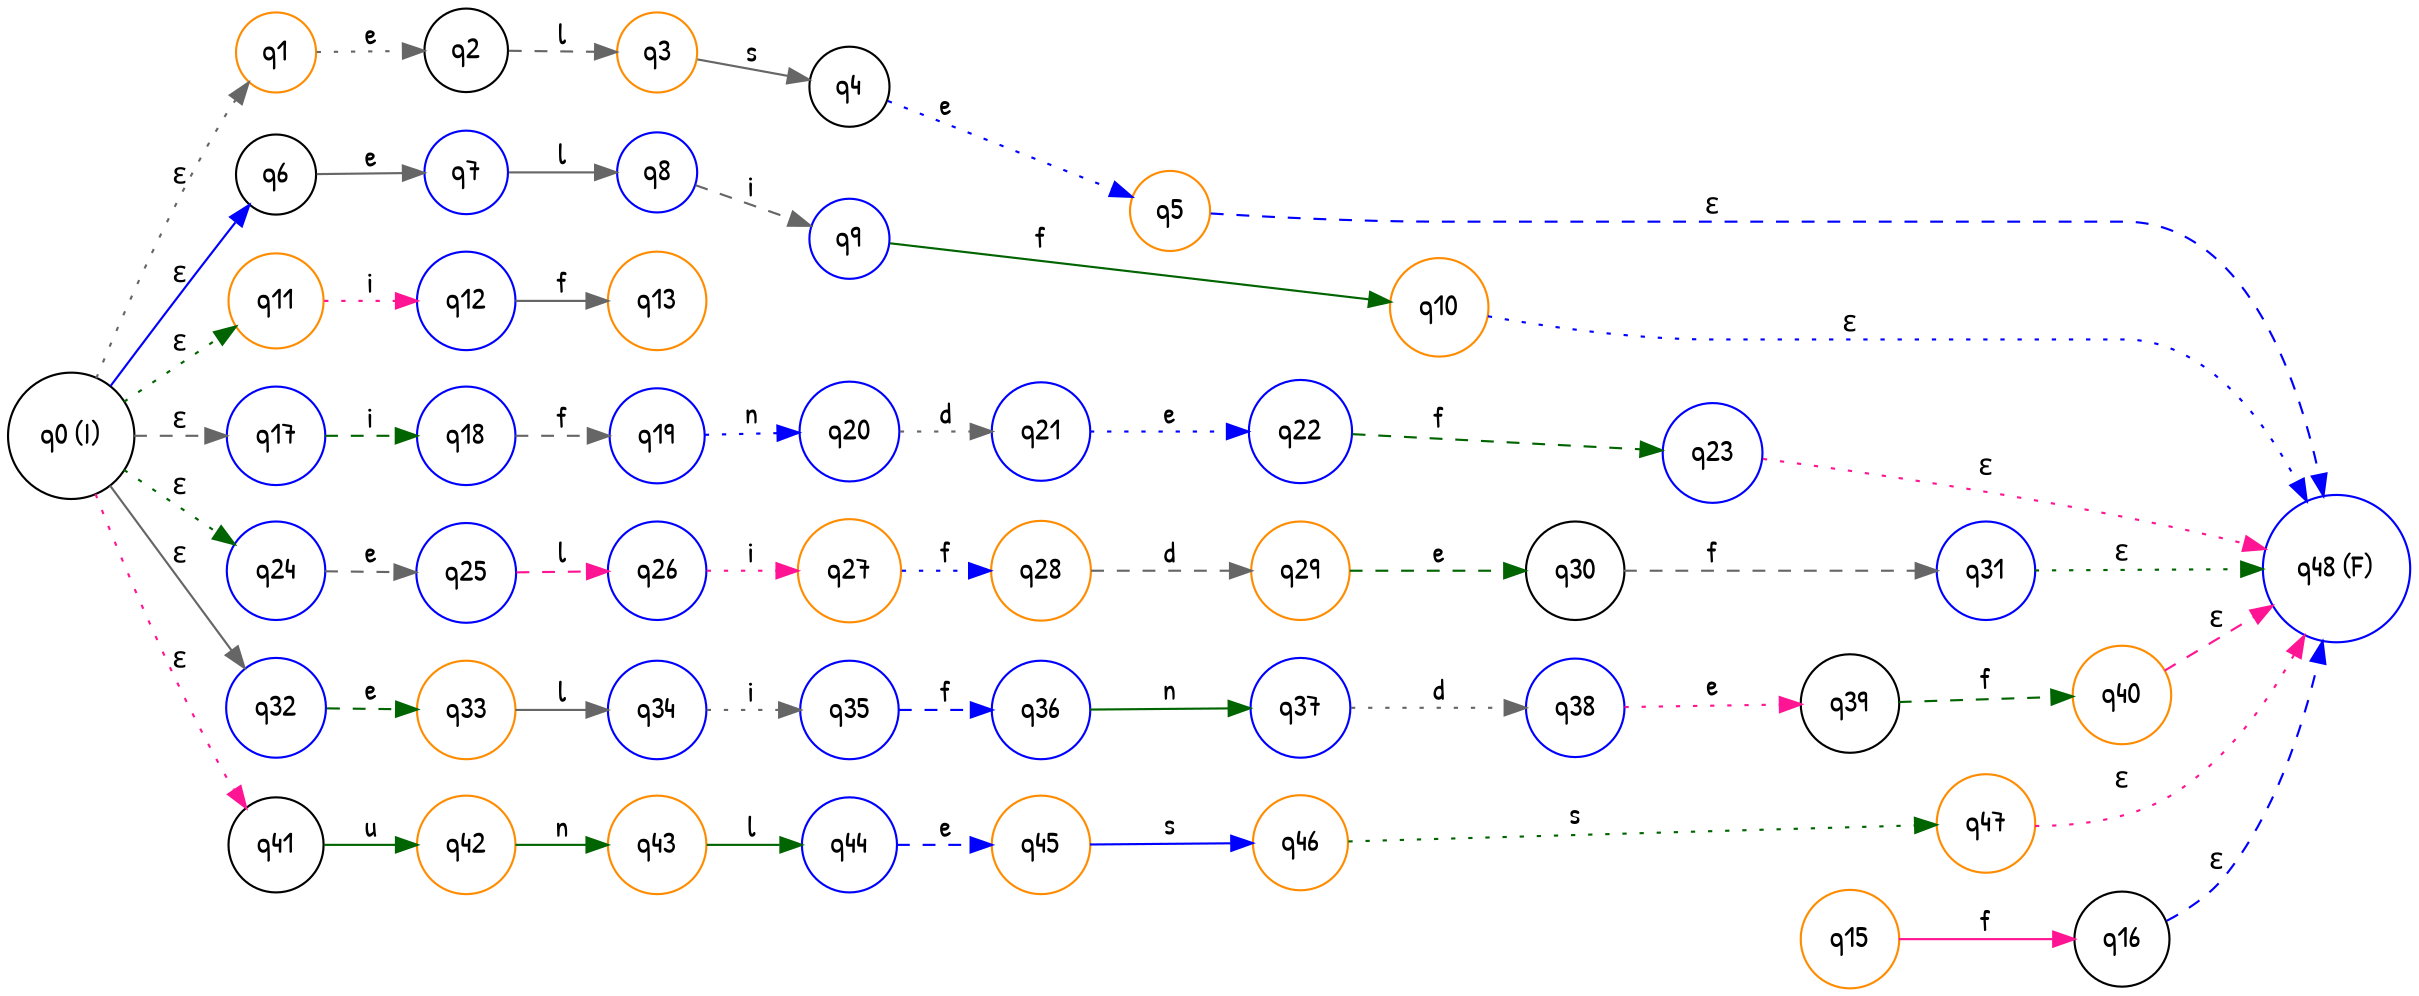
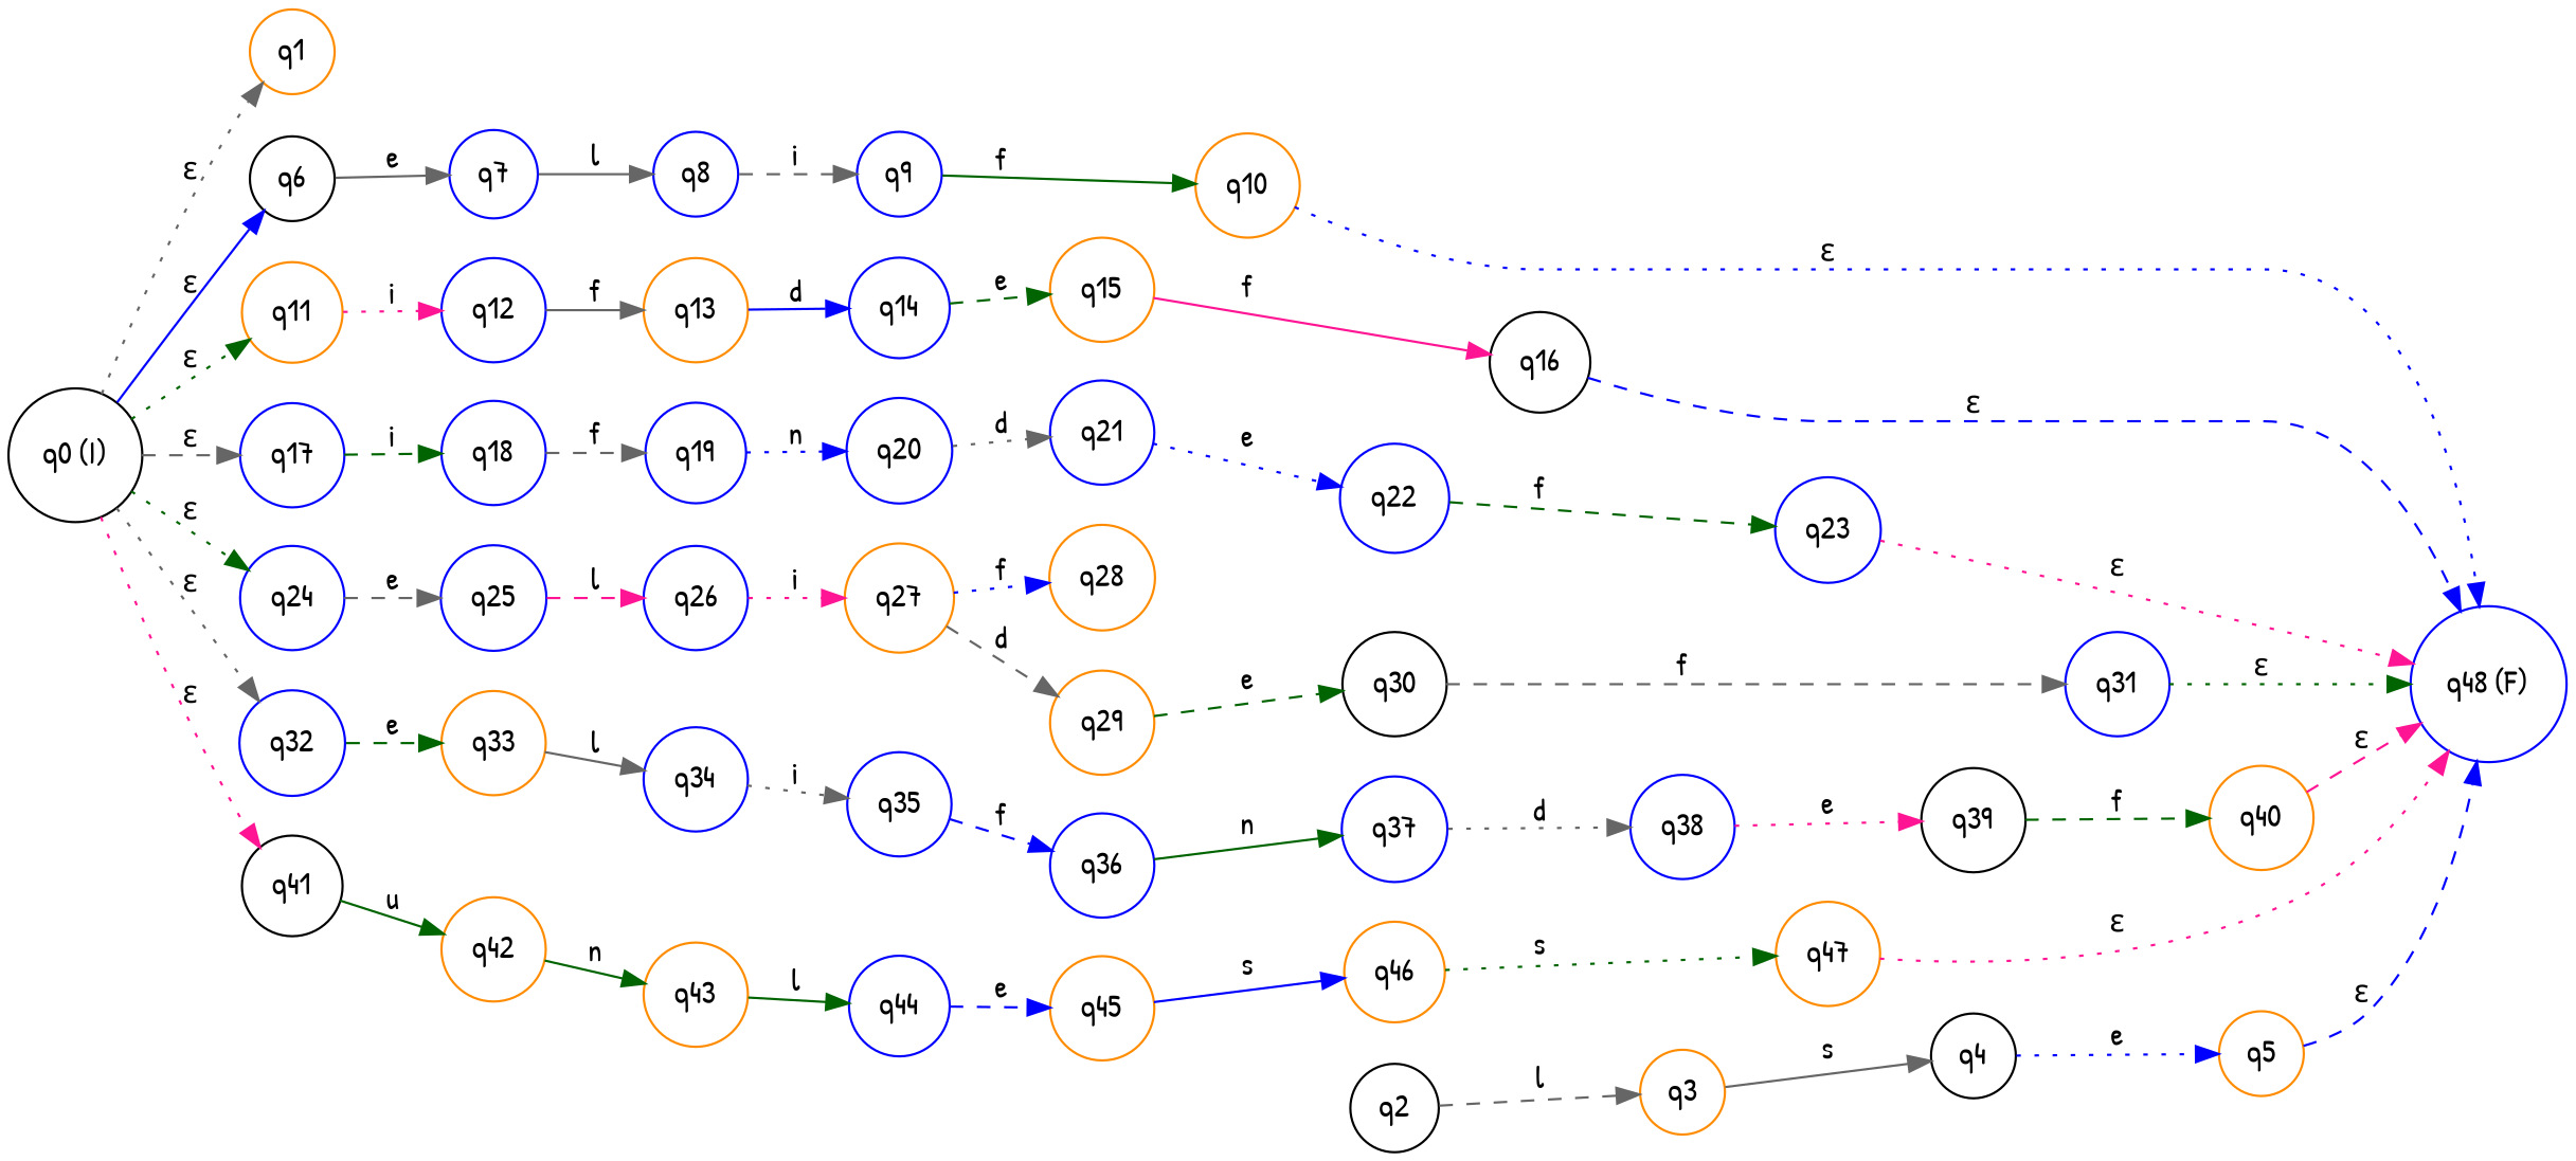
  digraph {
    fontname="Patrick Hand"
    rankdir=LR
    node [color=blue fontname="Patrick Hand" shape=circle]
    edge [color=gray40 fontname="Patrick Hand" style=dotted]
    n1 [color=black label="q0 (I)"]
    n2 [color=darkorange label=q1]
    n3 [color=black label=q6]
    n4 [color=darkorange label=q11]
    n5 [label=q17]
    n6 [label=q24]
    n7 [label=q32]
    n8 [color=black label=q41]
    n9 [color=black label=q2]
    n10 [label=q7]
    n11 [label=q12]
    n12 [label=q18]
    n13 [label=q25]
    n14 [color=darkorange label=q33]
    n15 [color=darkorange label=q42]
    n16 [color=darkorange label=q3]
    n17 [color=black label=q4]
    n18 [color=darkorange label=q5]
    n19 [label="q48 (F)"]
    n20 [label=q8]
    n21 [label=q9]
    n22 [color=darkorange label=q10]
    n23 [color=darkorange label=q13]
+   n24 [label=q14]
    n25 [color=darkorange label=q15]
    n26 [color=black label=q16]
    n27 [label=q19]
    n28 [label=q20]
    n29 [label=q21]
    n30 [label=q22]
    n31 [label=q23]
    n32 [label=q26]
    n33 [color=darkorange label=q27]
    n34 [color=darkorange label=q28]
    n35 [color=darkorange label=q29]
    n36 [color=black label=q30]
    n37 [label=q31]
    n38 [label=q34]
    n39 [label=q35]
    n40 [label=q36]
    n41 [label=q37]
    n42 [label=q38]
    n43 [color=black label=q39]
    n44 [color=darkorange label=q40]
    n45 [color=darkorange label=q43]
    n46 [label=q44]
    n47 [color=darkorange label=q45]
    n48 [color=darkorange label=q46]
    n49 [color=darkorange label=q47]
    n1 -> n2 [label="ε"]
    n1 -> n3 [color=blue label="ε" style=solid]
    n1 -> n4 [color=darkgreen label="ε"]
    n1 -> n5 [label="ε" style=dashed]
    n1 -> n6 [color=darkgreen label="ε"]
-   n1 -> n7 [label="ε" style=solid]
+   n1 -> n7 [label="ε"]
    n1 -> n8 [color=deeppink label="ε"]
-   n2 -> n9 [label=e]
    n3 -> n10 [label=e style=solid]
    n4 -> n11 [color=deeppink label=i]
    n5 -> n12 [color=darkgreen label=i style=dashed]
    n6 -> n13 [label=e style=dashed]
    n7 -> n14 [color=darkgreen label=e style=dashed]
    n8 -> n15 [color=darkgreen label=u style=solid]
    n9 -> n16 [label=l style=dashed]
    n10 -> n20 [label=l style=solid]
    n11 -> n23 [label=f style=solid]
    n12 -> n27 [label=f style=dashed]
    n13 -> n32 [color=deeppink label=l style=dashed]
    n14 -> n38 [label=l style=solid]
    n15 -> n45 [color=darkgreen label=n style=solid]
    n16 -> n17 [label=s style=solid]
    n17 -> n18 [color=blue label=e]
    n18 -> n19 [color=blue label="ε" style=dashed]
    n20 -> n21 [label=i style=dashed]
    n21 -> n22 [color=darkgreen label=f style=solid]
    n22 -> n19 [color=blue label="ε"]
+   n23 -> n24 [color=blue label=d style=solid]
+   n24 -> n25 [color=darkgreen label=e style=dashed]
    n25 -> n26 [color=deeppink label=f style=solid]
    n26 -> n19 [color=blue label="ε" style=dashed]
    n27 -> n28 [color=blue label=n]
    n28 -> n29 [label=d]
    n29 -> n30 [color=blue label=e]
    n30 -> n31 [color=darkgreen label=f style=dashed]
    n31 -> n19 [color=deeppink label="ε"]
    n32 -> n33 [color=deeppink label=i]
    n33 -> n34 [color=blue label=f]
-   n34 -> n35 [label=d style=dashed]
+   n33 -> n35 [label=d style=dashed]
    n35 -> n36 [color=darkgreen label=e style=dashed]
    n36 -> n37 [label=f style=dashed]
    n37 -> n19 [color=darkgreen label="ε"]
    n38 -> n39 [label=i]
    n39 -> n40 [color=blue label=f style=dashed]
    n40 -> n41 [color=darkgreen label=n style=solid]
    n41 -> n42 [label=d]
    n42 -> n43 [color=deeppink label=e]
    n43 -> n44 [color=darkgreen label=f style=dashed]
    n44 -> n19 [color=deeppink label="ε" style=dashed]
    n45 -> n46 [color=darkgreen label=l style=solid]
    n46 -> n47 [color=blue label=e style=dashed]
    n47 -> n48 [color=blue label=s style=solid]
    n48 -> n49 [color=darkgreen label=s]
    n49 -> n19 [color=deeppink label="ε"]
  }
